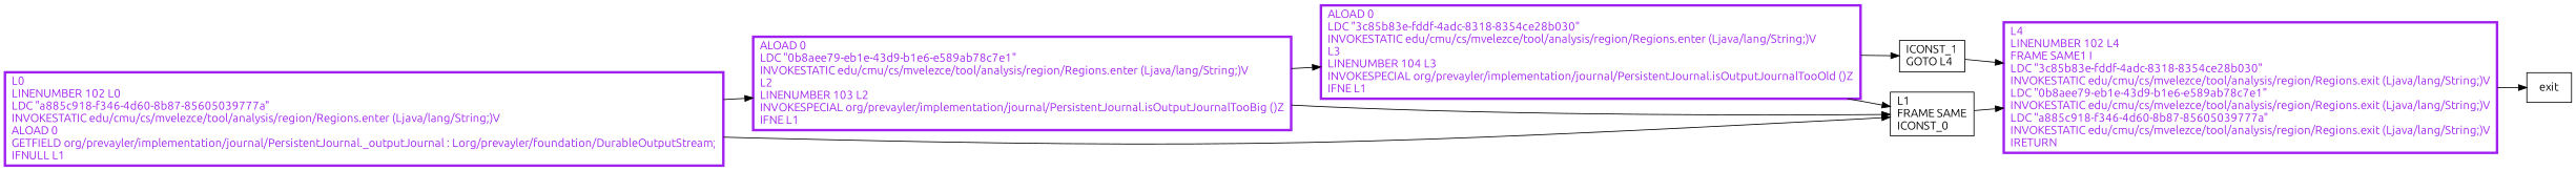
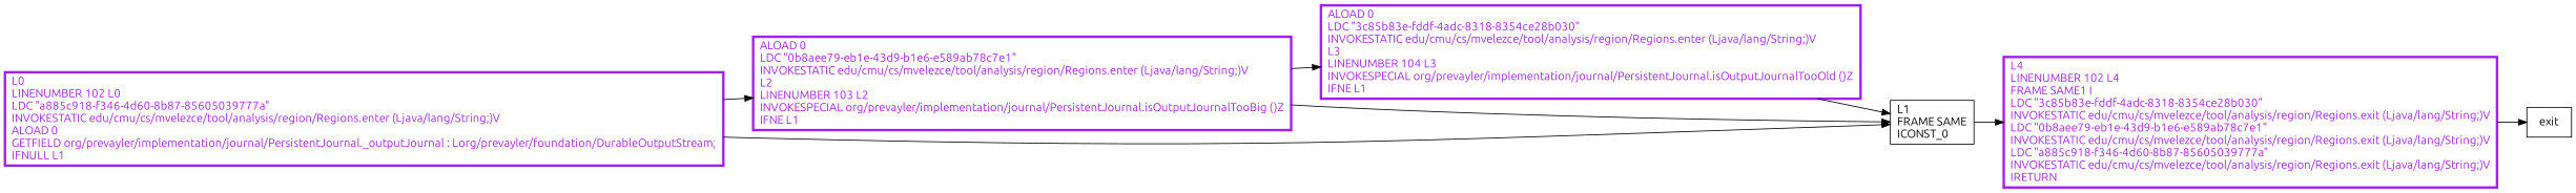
  digraph {
    fontname=Ubuntu
    rankdir=LR
    node [color=purple fontcolor=purple fontname=Ubuntu penwidth=3 shape=record]
    edge [fontname=Ubuntu]
    n1 [label="L4\lLINENUMBER 102 L4\lFRAME SAME1 I\lLDC \"3c85b83e-fddf-4adc-8318-8354ce28b030\"\lINVOKESTATIC edu/cmu/cs/mvelezce/tool/analysis/region/Regions.exit (Ljava/lang/String;)V\lLDC \"0b8aee79-eb1e-43d9-b1e6-e589ab78c7e1\"\lINVOKESTATIC edu/cmu/cs/mvelezce/tool/analysis/region/Regions.exit (Ljava/lang/String;)V\lLDC \"a885c918-f346-4d60-8b87-85605039777a\"\lINVOKESTATIC edu/cmu/cs/mvelezce/tool/analysis/region/Regions.exit (Ljava/lang/String;)V\lIRETURN\l"]
    exit [color="" fontcolor="" penwidth=""]
-   n3 [label="ICONST_1\lGOTO L4\l" color="" fontcolor="" penwidth=""]
    n4 [label="ALOAD 0\lLDC \"0b8aee79-eb1e-43d9-b1e6-e589ab78c7e1\"\lINVOKESTATIC edu/cmu/cs/mvelezce/tool/analysis/region/Regions.enter (Ljava/lang/String;)V\lL2\lLINENUMBER 103 L2\lINVOKESPECIAL org/prevayler/implementation/journal/PersistentJournal.isOutputJournalTooBig ()Z\lIFNE L1\l"]
    n5 [label="ALOAD 0\lLDC \"3c85b83e-fddf-4adc-8318-8354ce28b030\"\lINVOKESTATIC edu/cmu/cs/mvelezce/tool/analysis/region/Regions.enter (Ljava/lang/String;)V\lL3\lLINENUMBER 104 L3\lINVOKESPECIAL org/prevayler/implementation/journal/PersistentJournal.isOutputJournalTooOld ()Z\lIFNE L1\l"]
    n6 [label="L1\lFRAME SAME\lICONST_0\l" color="" fontcolor="" penwidth=""]
    n7 [label="L0\lLINENUMBER 102 L0\lLDC \"a885c918-f346-4d60-8b87-85605039777a\"\lINVOKESTATIC edu/cmu/cs/mvelezce/tool/analysis/region/Regions.enter (Ljava/lang/String;)V\lALOAD 0\lGETFIELD org/prevayler/implementation/journal/PersistentJournal._outputJournal : Lorg/prevayler/foundation/DurableOutputStream;\lIFNULL L1\l"]
    n1 -> exit
-   n3 -> n1
    n4 -> n5
    n4 -> n6
-   n5 -> n3
    n5 -> n6
    n6 -> n1
    n7 -> n4
    n7 -> n6
  }
